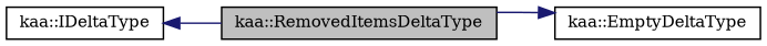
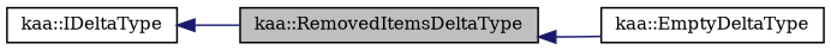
  digraph {
    fontname="DejaVu Serif"
    rankdir=LR
    node [color=black fontname="DejaVu Serif" fontsize=10 shape=record]
    edge [color=midnightblue dir=back fontname="DejaVu Serif" fontsize=10 labelfontname=FreeSans labelfontsize=10 style=solid]
    n1 [fillcolor=grey75 fontcolor=black height=0.2 label="kaa::RemovedItemsDeltaType" style=filled width=0.4]
    n2 [height=0.2 label="kaa::EmptyDeltaType" width=0.4]
    n3 [height=0.2 label="kaa::IDeltaType" width=0.4]
-   n2 -> n1
+   n1 -> n2
    n3 -> n1
  }
